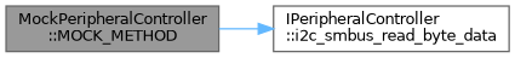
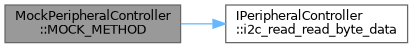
  digraph {
    rankdir=LR
    node [fontname=Helvetica fontsize=10 shape=box style=filled]
    n1 [color=gray40 fillcolor=grey60 fontcolor=black height=0.2 label="MockPeripheralController\l::MOCK_METHOD" width=0.4]
-   n2 [color=grey40 fillcolor=white height=0.2 label="IPeripheralController\l::i2c_smbus_read_byte_data" width=0.4]
+   n2 [color=grey40 fillcolor=white height=0.2 label="IPeripheralController\l::i2c_read_read_byte_data" width=0.4]
    n1 -> n2 [color=steelblue1 fontname=Helvetica fontsize=10 labelfontname=Helvetica labelfontsize=10 style=solid]
  }
